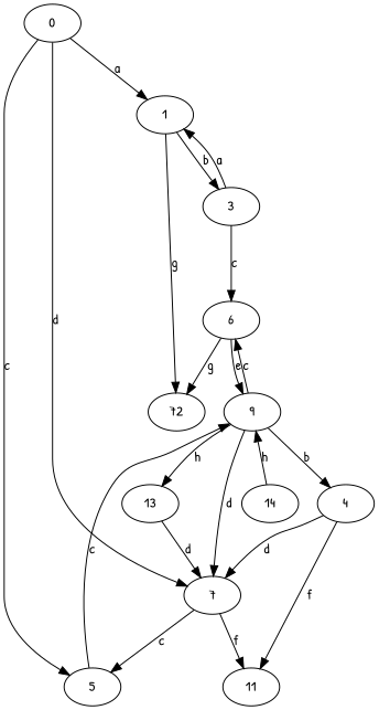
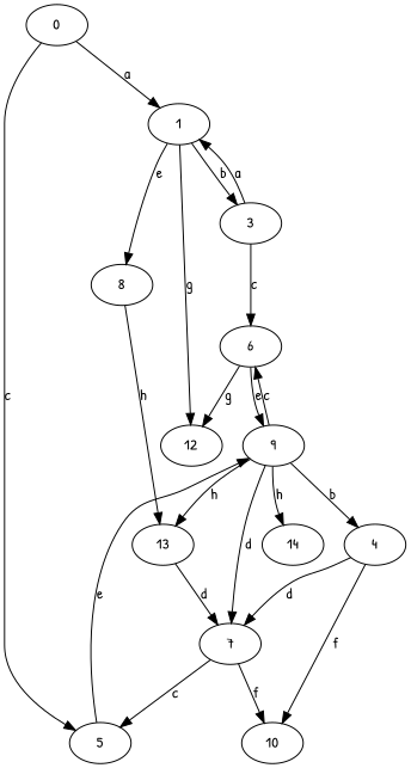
  strict digraph {
    fontname="Patrick Hand"
    node [fontname="Patrick Hand"]
    edge [fontname="Patrick Hand"]
    1
    3
-   12 [label=72]
+   8
+   12
    6
    13
    4
    7
-   10 [label=11]
+   10
    5
    0
    9
    14
    1 -> 3 [label=b]
+   1 -> 8 [label=e]
    1 -> 12 [label=g]
    3 -> 1 [label=a]
    3 -> 6 [label=c]
+   8 -> 13 [label=h]
    6 -> 12 [label=g]
    6 -> 9 [label=e]
    13 -> 7 [label=d]
    4 -> 7 [label=d]
    4 -> 10 [label=f]
    7 -> 10 [label=f]
    7 -> 5 [label=c]
-   5 -> 9 [label=c]
+   5 -> 9 [label=e]
    0 -> 1 [label=a]
-   0 -> 7 [label=d]
    0 -> 5 [label=c]
    9 -> 6 [label=c]
    9 -> 13 [label=h]
    9 -> 4 [label=b]
    9 -> 7 [label=d]
-   14 -> 9 [label=h]
+   9 -> 14 [label=h]
  }
